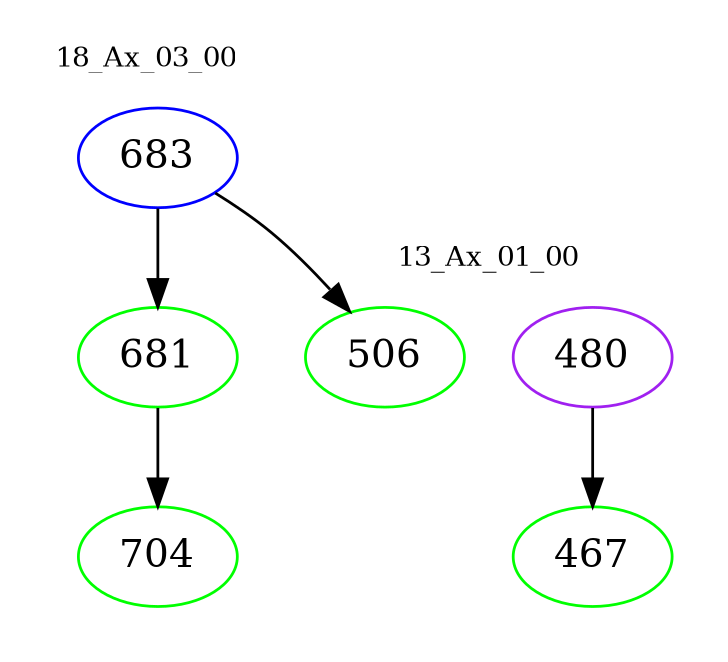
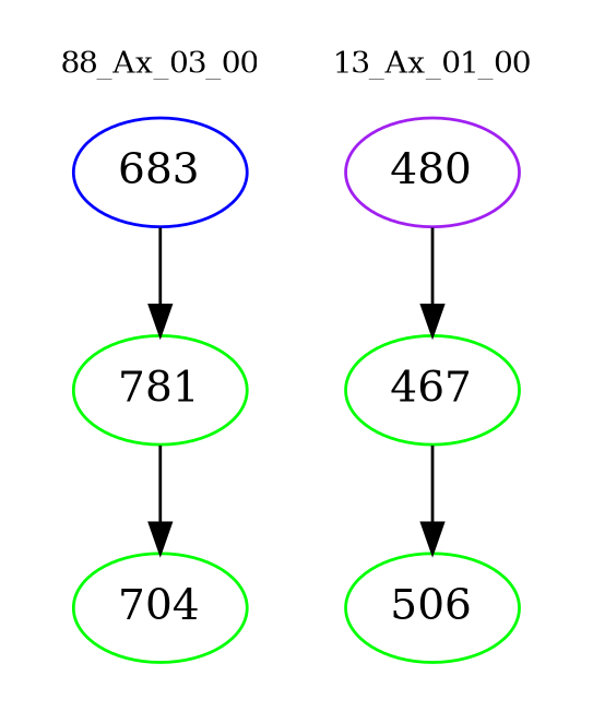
  digraph {
    node [color=green]
    edge [color=black]
    n1 [color=blue label=683]
-   n2 [label=681]
+   n2 [label=781]
    n3 [label=704]
    n4 [color=purple label=480]
    n5 [label=467]
    n6 [label=506]
    subgraph cluster_1 {
      color=white
      fontsize=10
-     label="18_Ax_03_00"
+     label="88_Ax_03_00"
      n1
      n2
      n3
    }
    subgraph cluster_2 {
      color=white
      fontsize=10
      label="13_Ax_01_00"
      n4
      n5
      n6
    }
    n1 -> n2
    n2 -> n3
    n4 -> n5
-   n1 -> n6
+   n5 -> n6
  }
